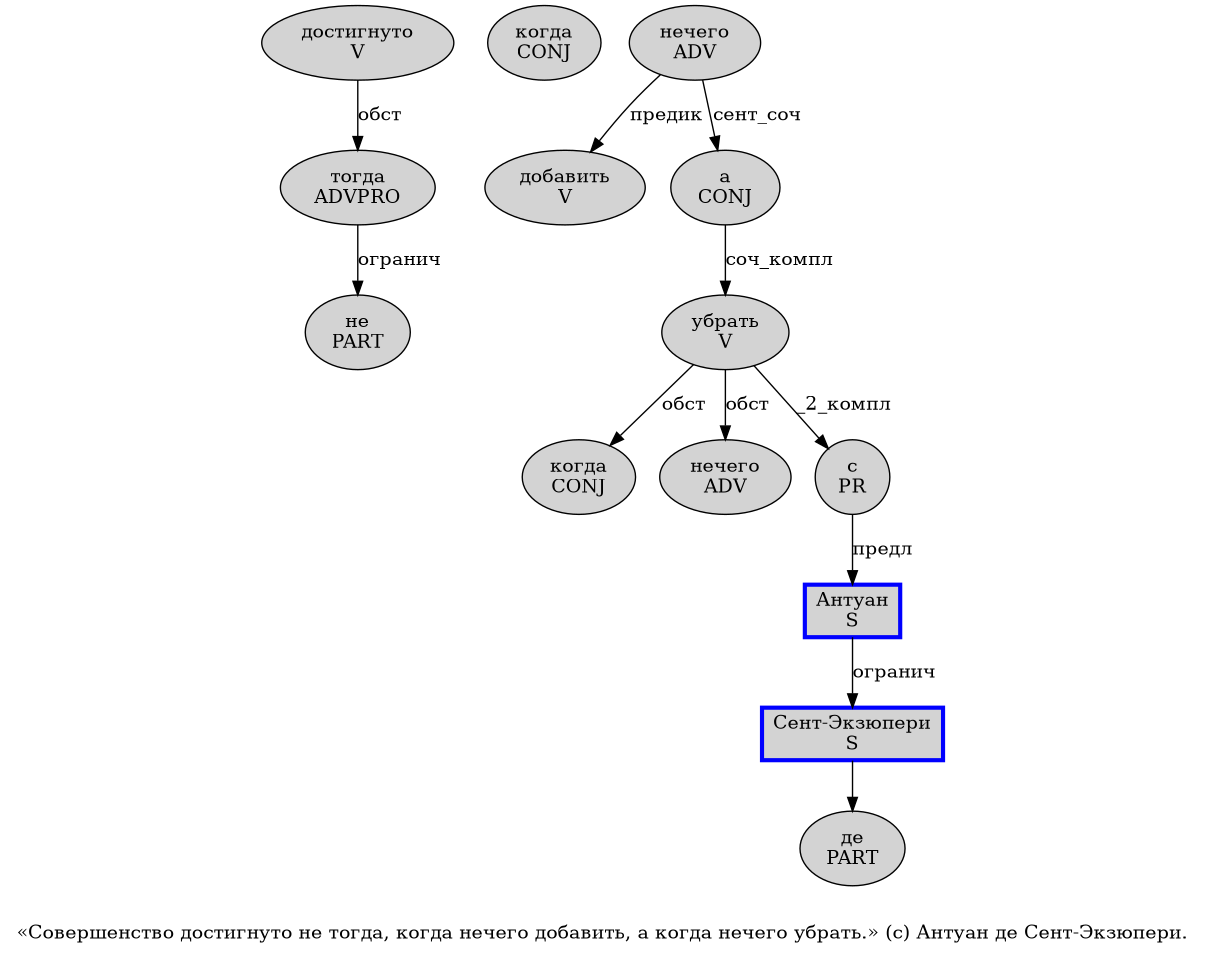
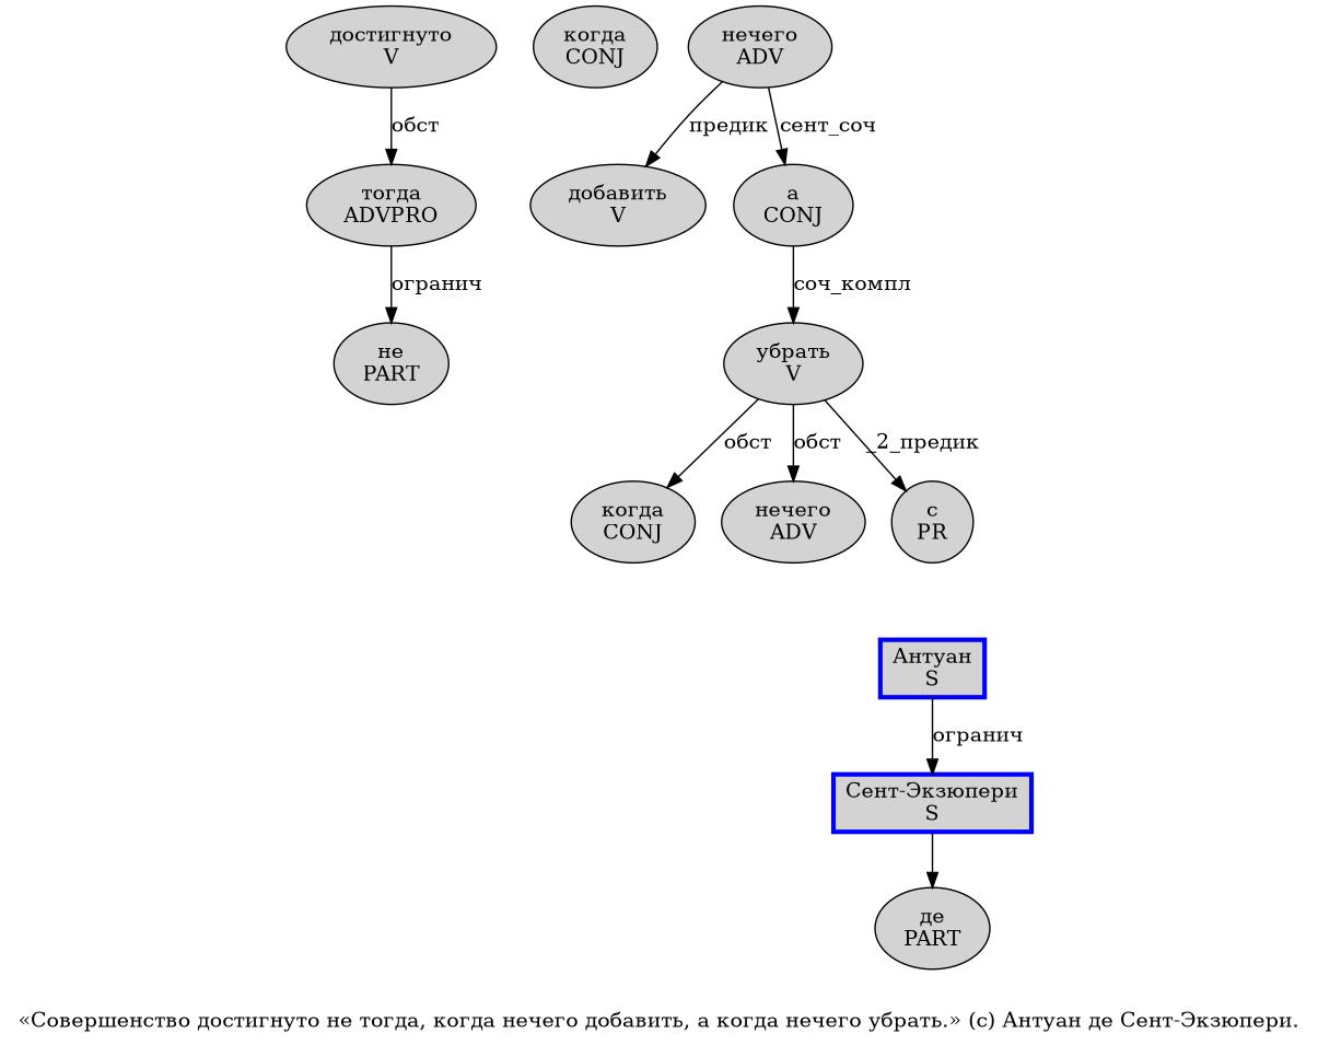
  digraph {
    label="«Совершенство достигнуто не тогда, когда нечего добавить, а когда нечего убрать.» (с) Антуан де Сент-Экзюпери."
    node [fillcolor=lightgray penwidth=1 shape=ellipse style=filled]
    n1 [label="достигнуто\nV"]
    n2 [label="тогда\nADVPRO"]
    n3 [label="не\nPART"]
    n4 [label="когда\nCONJ"]
    n5 [label="нечего\nADV"]
    n6 [label="добавить\nV"]
    n7 [label="а\nCONJ"]
    n8 [label="убрать\nV"]
    n9 [label="когда\nCONJ"]
    n10 [label="нечего\nADV"]
    n11 [label="с\nPR"]
    n12 [color=blue label="Антуан\nS" penwidth=3 shape=box]
    n13 [color=blue label="Сент-Экзюпери\nS" penwidth=3 shape=box]
    n14 [label="де\nPART"]
    n1 -> n2 [label="обст"]
    n2 -> n3 [label="огранич"]
    n5 -> n6 [label="предик"]
    n5 -> n7 [label="сент_соч"]
    n7 -> n8 [label="соч_компл"]
    n8 -> n9 [label="обст"]
    n8 -> n10 [label="обст"]
-   n8 -> n11 [label="_2_компл"]
-   n11 -> n12 [label="предл"]
+   n8 -> n11 [label="_2_предик"]
    n12 -> n13 [label="огранич"]
    n13 -> n14
  }
